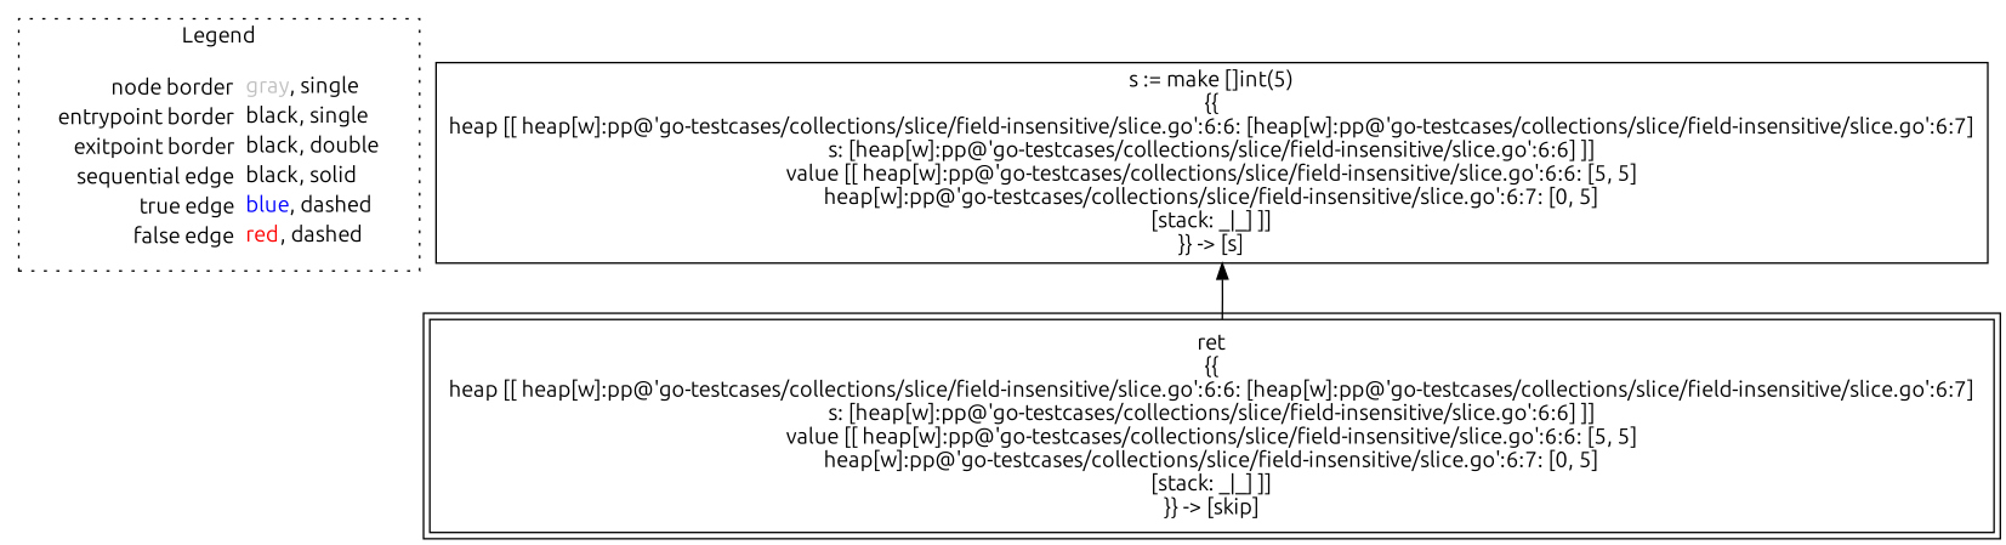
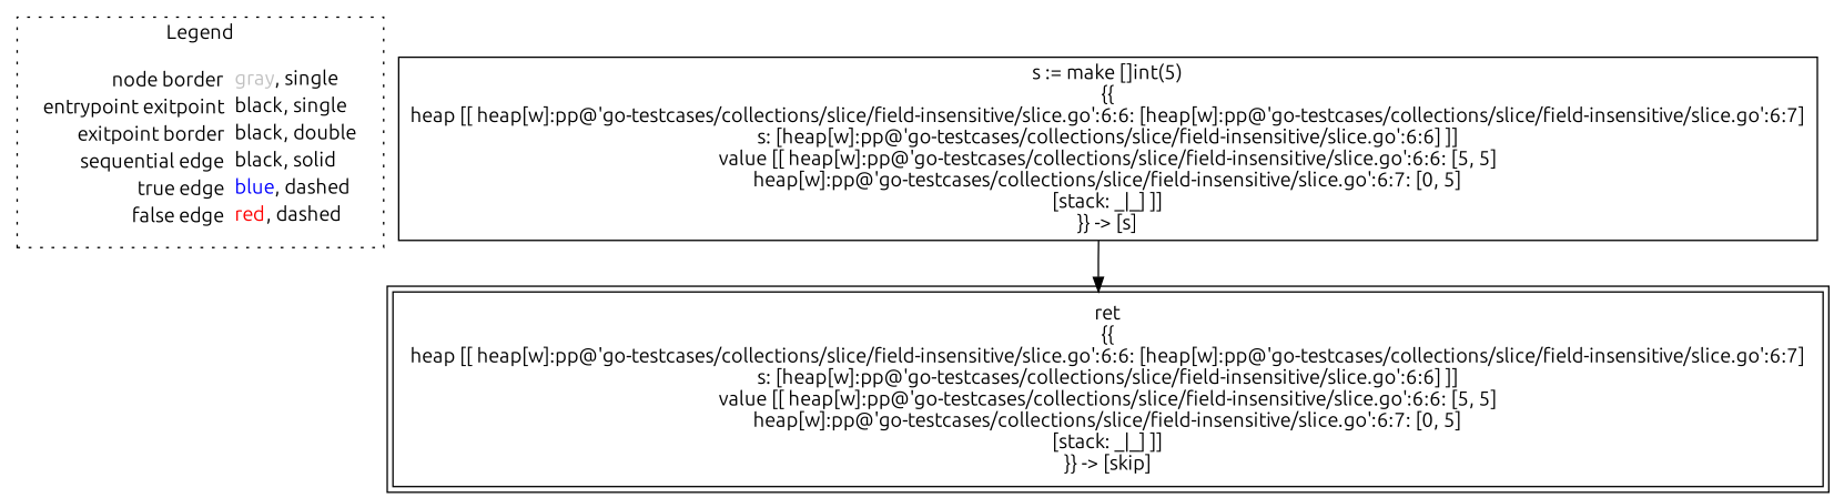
  digraph {
    fontname=Ubuntu
    node [shape=rect fontname=Ubuntu color=black]
-   n1 [label=<<table border="0" cellpadding="2" cellspacing="0" cellborder="0"><tr><td align="right">node border&nbsp;</td><td align="left"><font color="gray">gray</font>, single</td></tr><tr><td align="right">entrypoint border&nbsp;</td><td align="left"><font color="black">black</font>, single</td></tr><tr><td align="right">exitpoint border&nbsp;</td><td align="left"><font color="black">black</font>, double</td></tr><tr><td align="right">sequential edge&nbsp;</td><td align="left"><font color="black">black</font>, solid</td></tr><tr><td align="right">true edge&nbsp;</td><td align="left"><font color="blue">blue</font>, dashed</td></tr><tr><td align="right">false edge&nbsp;</td><td align="left"><font color="red">red</font>, dashed</td></tr></table>> shape=plaintext color=""]
+   n1 [label=<<table border="0" cellpadding="2" cellspacing="0" cellborder="0"><tr><td align="right">node border&nbsp;</td><td align="left"><font color="gray">gray</font>, single</td></tr><tr><td align="right">entrypoint exitpoint&nbsp;</td><td align="left"><font color="black">black</font>, single</td></tr><tr><td align="right">exitpoint border&nbsp;</td><td align="left"><font color="black">black</font>, double</td></tr><tr><td align="right">sequential edge&nbsp;</td><td align="left"><font color="black">black</font>, solid</td></tr><tr><td align="right">true edge&nbsp;</td><td align="left"><font color="blue">blue</font>, dashed</td></tr><tr><td align="right">false edge&nbsp;</td><td align="left"><font color="red">red</font>, dashed</td></tr></table>> shape=plaintext color=""]
    n2 [label=<s := make []int(5)<BR/>{{<BR/>heap [[ heap[w]:pp@'go-testcases/collections/slice/field-insensitive/slice.go':6:6: [heap[w]:pp@'go-testcases/collections/slice/field-insensitive/slice.go':6:7]<BR/>s: [heap[w]:pp@'go-testcases/collections/slice/field-insensitive/slice.go':6:6] ]]<BR/>value [[ heap[w]:pp@'go-testcases/collections/slice/field-insensitive/slice.go':6:6: [5, 5]<BR/>heap[w]:pp@'go-testcases/collections/slice/field-insensitive/slice.go':6:7: [0, 5]<BR/>[stack: _|_] ]]<BR/>}} -&gt; [s]>]
    n3 [label=<ret<BR/>{{<BR/>heap [[ heap[w]:pp@'go-testcases/collections/slice/field-insensitive/slice.go':6:6: [heap[w]:pp@'go-testcases/collections/slice/field-insensitive/slice.go':6:7]<BR/>s: [heap[w]:pp@'go-testcases/collections/slice/field-insensitive/slice.go':6:6] ]]<BR/>value [[ heap[w]:pp@'go-testcases/collections/slice/field-insensitive/slice.go':6:6: [5, 5]<BR/>heap[w]:pp@'go-testcases/collections/slice/field-insensitive/slice.go':6:7: [0, 5]<BR/>[stack: _|_] ]]<BR/>}} -&gt; [skip]> peripheries=2]
    subgraph cluster_1 {
      label=Legend
      style=dotted
      n1
    }
-   n3 -> n2 [color=black fontname=Ubuntu]
+   n2 -> n3 [color=black fontname=Ubuntu]
  }
